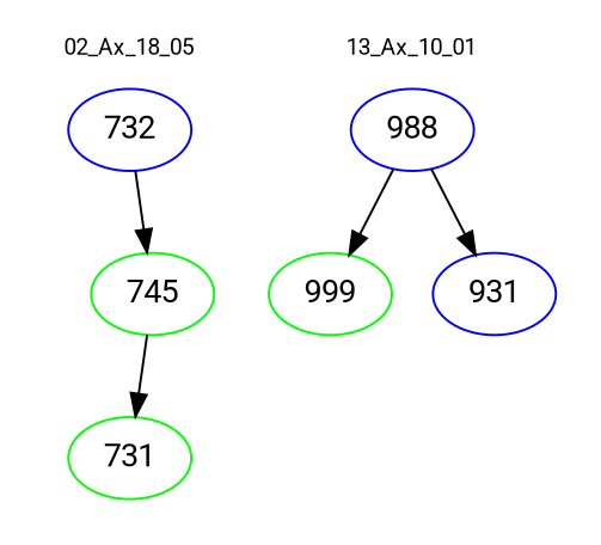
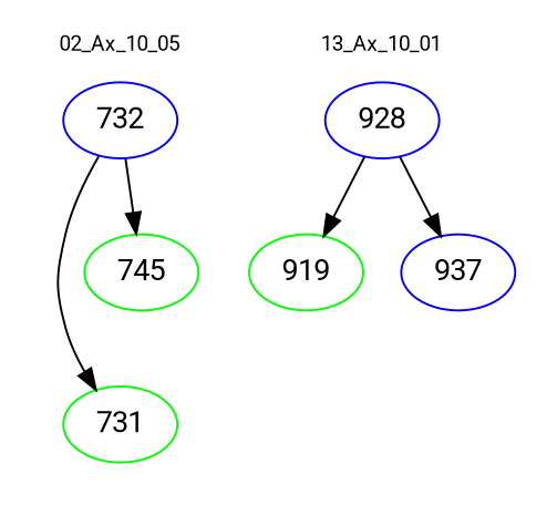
  digraph {
    fontname=Roboto
    node [color=blue fontname=Roboto]
    edge [color=black fontname=Roboto]
    n1 [label=732]
    n2 [color=green label=731]
    n3 [color=green label=745]
-   n4 [label=988]
-   n5 [color=green label=999]
-   n6 [label=931]
+   n4 [label=928]
+   n5 [color=green label=919]
+   n6 [label=937]
    subgraph cluster_1 {
      color=white
      fontsize=10
-     label="02_Ax_18_05"
+     label="02_Ax_10_05"
      n1
      n2
      n3
    }
    subgraph cluster_2 {
      color=white
      fontsize=10
      label="13_Ax_10_01"
      n4
      n5
      n6
    }
-   n3 -> n2
+   n1 -> n2
    n1 -> n3
    n4 -> n5
    n4 -> n6
  }
